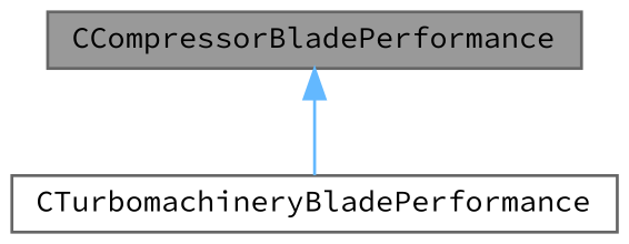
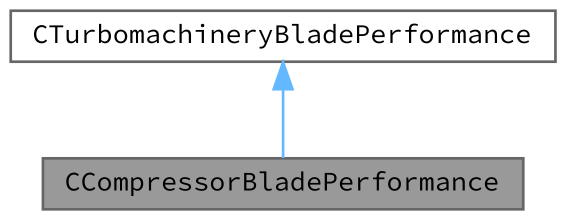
  digraph {
    fontname="Source Code Pro"
    node [color=gray40 fontname="Source Code Pro" fontsize=10 shape=box style=filled]
    n1 [fillcolor=grey60 fontcolor=black height=0.2 label=CCompressorBladePerformance width=0.4]
    n2 [fillcolor=white height=0.2 label=CTurbomachineryBladePerformance width=0.4]
-   n1 -> n2 [color=steelblue1 dir=back fontname="Source Code Pro" fontsize=10 labelfontname=Helvetica labelfontsize=10 style=solid]
+   n2 -> n1 [color=steelblue1 dir=back fontname="Source Code Pro" fontsize=10 labelfontname=Helvetica labelfontsize=10 style=solid]
  }
